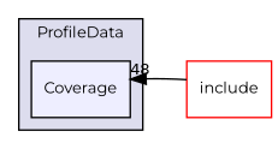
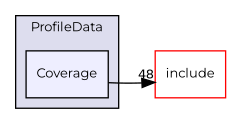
  digraph {
    compound=true
    rankdir=LR
    fontname=Montserrat
    node [fontname=Montserrat fontsize=10 shape=box]
    n1 [fillcolor="#eeeeff" label=Coverage pencolor=black style=filled]
    n2 [color=red label=include]
    subgraph cluster_1 {
      bgcolor="#ddddee"
      fontsize=10
      label=ProfileData
      pencolor=black
      n1
    }
-   n2 -> n1 [headlabel=48 labeldistance=1.5 labelfontname=Helvetica labelfontsize=10 fontname=Montserrat]
+   n1 -> n2 [headlabel=48 labeldistance=1.5 labelfontname=Helvetica labelfontsize=10 fontname=Montserrat]
  }
